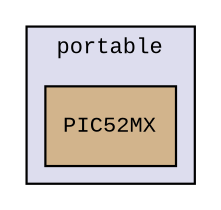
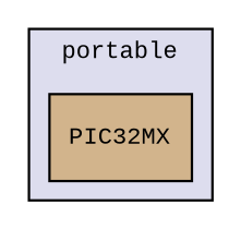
  digraph {
    compound=true
    fontname="Liberation Mono"
-   n1 [fillcolor=tan fontname="Liberation Mono" fontsize=10 label=PIC52MX pencolor=black shape=box style=filled]
+   n1 [fillcolor=tan fontname="Liberation Mono" fontsize=10 label=PIC32MX pencolor=black shape=box style=filled]
    subgraph cluster_1 {
      bgcolor="#ddddee"
      fontsize=10
      label=portable
      pencolor=black
      n1
    }
  }
